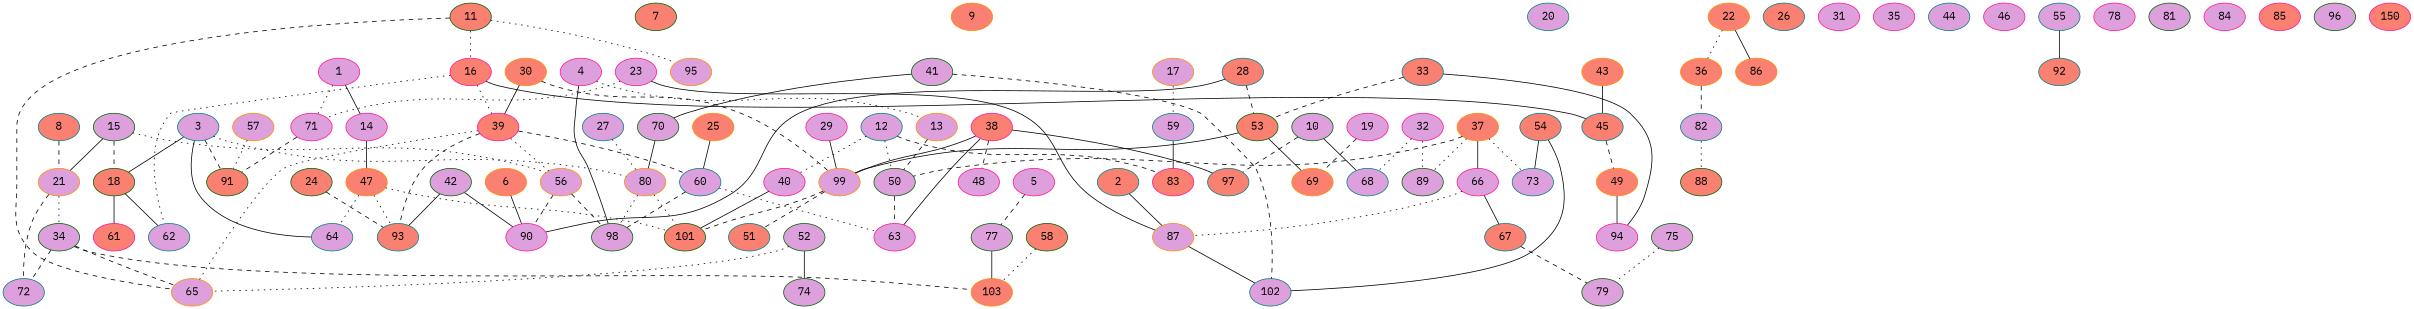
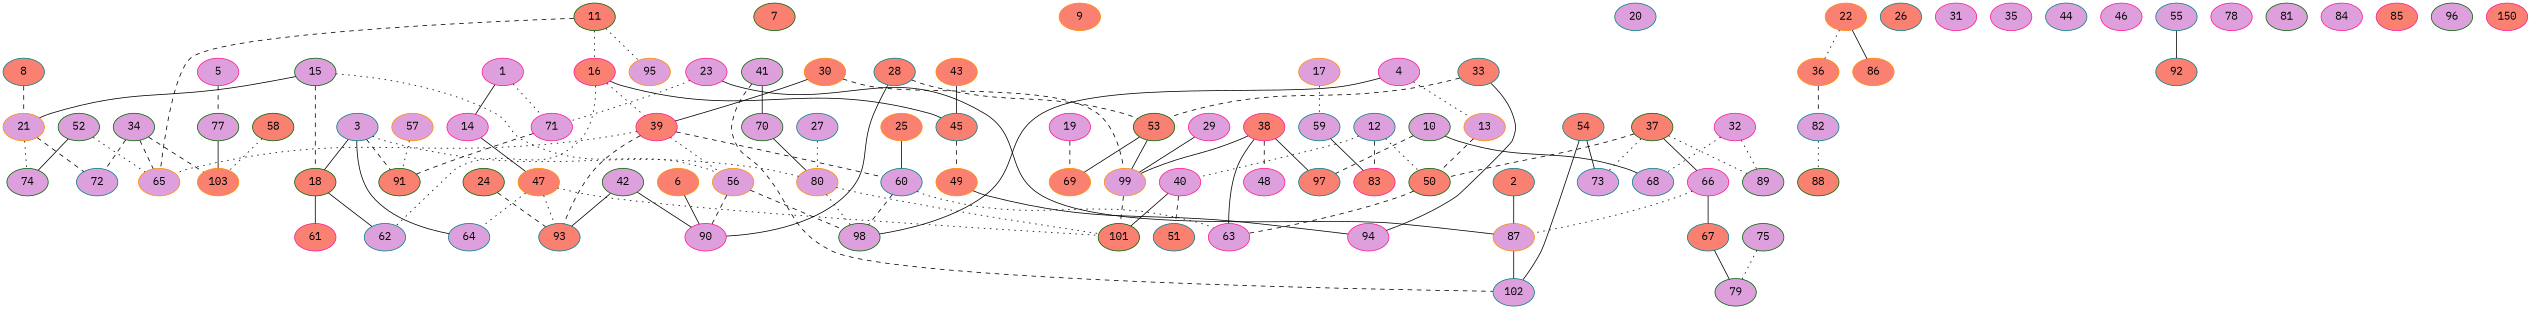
  graph {
    fontname="IBM Plex Mono"
    node [color=deeppink fillcolor=plum fontname="IBM Plex Mono" style=filled]
    edge [fontname="IBM Plex Mono" style=solid]
    1
    14
    71
    47 [color=darkorange fillcolor=salmon]
    91 [color=darkgreen fillcolor=salmon]
    2 [color=teal fillcolor=salmon]
    87 [color=darkorange]
    102 [color=teal]
    3 [color=teal]
    18 [color=darkgreen fillcolor=salmon]
    64 [color=teal]
    80 [color=darkorange]
    62 [color=teal]
    61 [fillcolor=salmon]
    98 [color=darkgreen]
    101 [color=darkgreen fillcolor=salmon]
    13 [color=darkorange]
    4
-   50 [color=darkgreen]
+   50 [color=darkgreen fillcolor=salmon]
    77 [color=darkgreen]
    5
    103 [color=darkorange fillcolor=salmon]
    6 [color=darkorange fillcolor=salmon]
    90
    7 [color=darkgreen fillcolor=salmon]
    8 [color=teal fillcolor=salmon]
    21 [color=darkorange]
    72 [color=teal]
    74 [color=darkgreen]
    9 [color=darkorange fillcolor=salmon]
    10 [color=darkgreen]
    68 [color=teal]
    97 [color=teal fillcolor=salmon]
    11 [color=darkgreen fillcolor=salmon]
    16 [fillcolor=salmon]
    65 [color=darkorange]
    95 [color=darkorange]
    39 [fillcolor=salmon]
    45 [color=teal fillcolor=salmon]
    12 [color=teal]
    40
    83 [fillcolor=salmon]
    51 [color=teal fillcolor=salmon]
    63
    93 [color=teal fillcolor=salmon]
    15 [color=darkgreen]
    56 [color=darkorange]
    60 [color=teal]
    49 [color=darkorange fillcolor=salmon]
    17 [color=darkorange]
    59 [color=teal]
    69 [color=darkorange fillcolor=salmon]
    19
    20 [color=teal]
    22 [color=darkorange fillcolor=salmon]
    36 [color=darkorange fillcolor=salmon]
    86 [color=darkorange fillcolor=salmon]
    82 [color=teal]
    23
    24 [color=darkgreen fillcolor=salmon]
    25 [color=darkorange fillcolor=salmon]
    26 [color=teal fillcolor=salmon]
    27 [color=teal]
    28 [color=teal fillcolor=salmon]
    53 [color=darkgreen fillcolor=salmon]
    99 [color=darkorange]
    29
    30 [color=darkorange fillcolor=salmon]
    31
    32
    89 [color=darkgreen]
    33 [color=teal fillcolor=salmon]
    94
    34 [color=darkgreen]
    35
    88 [color=darkgreen fillcolor=salmon]
-   37 [color=darkorange fillcolor=salmon]
+   37 [color=darkgreen fillcolor=salmon]
    66
    73 [color=teal]
    67 [color=teal fillcolor=salmon]
    38 [fillcolor=salmon]
    48
    41 [color=darkgreen]
    70 [color=darkgreen]
    42 [color=darkgreen]
    43 [color=darkorange fillcolor=salmon]
    44 [color=teal]
    46
    52 [color=darkgreen]
    54 [color=teal fillcolor=salmon]
    55 [color=teal]
    92 [color=teal fillcolor=salmon]
    57 [color=darkorange]
    58 [color=darkgreen fillcolor=salmon]
    79 [color=darkgreen]
    75 [color=darkgreen]
    78
    81 [color=darkgreen]
    84
    85 [fillcolor=salmon]
    96 [color=darkgreen]
    n102 [fillcolor=salmon label=150]
    1 -- 14
    1 -- 71 [style=dotted]
    14 -- 47
    71 -- 91 [style=dashed]
    47 -- 64 [style=dotted]
    47 -- 101 [style=dotted]
    47 -- 93 [style=dotted]
    2 -- 87
    87 -- 102
    3 -- 91 [style=dashed]
    3 -- 18
    3 -- 64
    3 -- 80 [style=dotted]
    18 -- 62
    18 -- 61
    80 -- 98 [style=dotted]
    80 -- 101 [style=dotted]
    13 -- 50 [style=dashed]
    4 -- 98
    4 -- 13 [style=dotted]
    50 -- 63 [style=dashed]
    77 -- 103
    5 -- 77 [style=dashed]
    6 -- 90
    8 -- 21 [style=dashed]
    21 -- 72 [style=dashed]
-   21 -- 34 [style=dotted]
+   21 -- 74 [style=dotted]
    10 -- 68
    10 -- 97 [style=dashed]
    11 -- 16 [style=dotted]
    11 -- 65 [style=dashed]
    11 -- 95 [style=dotted]
    16 -- 62 [style=dotted]
    16 -- 39 [style=dotted]
    16 -- 45
    39 -- 65 [style=dotted]
    39 -- 93 [style=dashed]
    39 -- 56 [style=dotted]
    39 -- 60 [style=dashed]
    45 -- 49 [style=dashed]
    12 -- 50 [style=dotted]
    12 -- 40 [style=dotted]
    12 -- 83 [style=dashed]
    40 -- 101
-   99 -- 51 [style=dashed]
+   40 -- 51 [style=dashed]
    15 -- 18 [style=dashed]
    15 -- 21
    15 -- 56 [style=dotted]
    56 -- 98 [style=dashed]
    56 -- 90 [style=dashed]
    60 -- 98 [style=dashed]
    60 -- 63 [style=dotted]
    49 -- 94
    17 -- 59 [style=dotted]
    59 -- 83
    19 -- 69 [style=dashed]
    22 -- 36 [style=dotted]
    22 -- 86
    36 -- 82 [style=dashed]
    82 -- 88 [style=dotted]
    23 -- 71 [style=dotted]
    23 -- 87
    24 -- 93 [style=dashed]
    25 -- 60
    27 -- 80 [style=dotted]
    28 -- 90
    28 -- 53 [style=dashed]
    53 -- 69
    53 -- 99
    99 -- 101 [style=dashed]
    29 -- 99
    30 -- 39
    30 -- 99 [style=dashed]
    32 -- 68 [style=dotted]
    32 -- 89 [style=dotted]
    33 -- 53 [style=dashed]
    33 -- 94
    34 -- 103 [style=dashed]
    34 -- 72 [style=dashed]
    34 -- 65 [style=dashed]
    37 -- 50 [style=dashed]
    37 -- 89 [style=dotted]
    37 -- 66
    37 -- 73 [style=dotted]
    66 -- 87 [style=dotted]
    66 -- 67
-   67 -- 79 [style=dashed]
+   67 -- 79
    38 -- 97
    38 -- 63
    38 -- 99
    38 -- 48 [style=dashed]
    41 -- 102 [style=dashed]
    41 -- 70
    70 -- 80
    42 -- 90
    42 -- 93
    43 -- 45
    52 -- 74
    52 -- 65 [style=dotted]
    54 -- 102
    54 -- 73
    55 -- 92
    57 -- 91 [style=dotted]
    58 -- 103 [style=dotted]
    75 -- 79 [style=dotted]
  }
